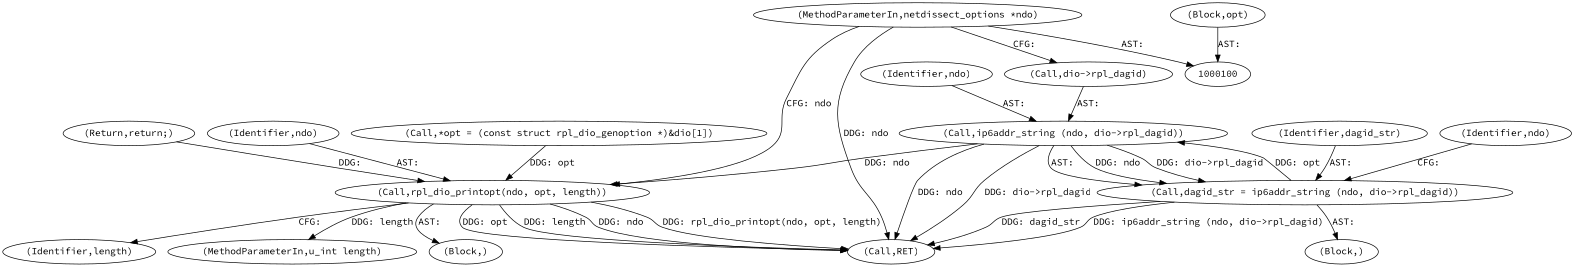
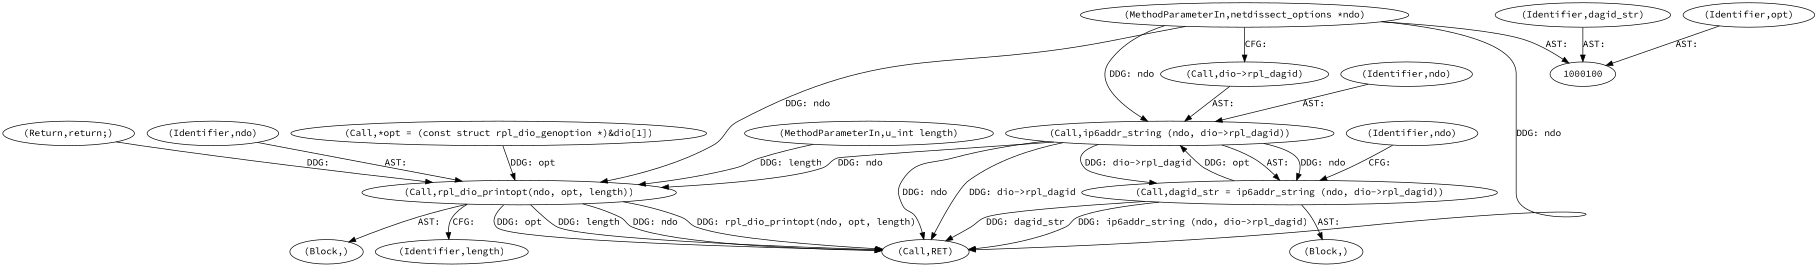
  digraph {
    fontname="Source Code Pro"
    node [fontname="Source Code Pro"]
    edge [fontname="Source Code Pro"]
    n1 [label="(Call,ip6addr_string (ndo, dio->rpl_dagid))"]
    n2 [label="(Call,dagid_str = ip6addr_string (ndo, dio->rpl_dagid))"]
    n3 [label="(Call,rpl_dio_printopt(ndo, opt, length))"]
    n4 [label="(Call,RET)"]
    n5 [label="(Block,)"]
    n6 [label="(Block,)"]
    n7 [label="(Identifier,length)"]
    n8 [label="(Call,dio->rpl_dagid)"]
    n9 [label="(MethodParameterIn,netdissect_options *ndo)"]
    1000100
    n11 [label="(Return,return;)"]
    n12 [label="(Identifier,ndo)"]
    n13 [label="(Identifier,dagid_str)"]
    n14 [label="(Identifier,ndo)"]
-   n15 [label="(Block,opt)"]
+   n15 [label="(Identifier,opt)"]
    n16 [label="(Identifier,ndo)"]
    n17 [label="(Call,*opt = (const struct rpl_dio_genoption *)&dio[1])"]
    n18 [label="(MethodParameterIn,u_int length)"]
    n1 -> n2 [label="AST: "]
    n1 -> n2 [label="DDG: ndo"]
    n1 -> n2 [label="DDG: dio->rpl_dagid"]
    n1 -> n3 [label="DDG: ndo"]
    n1 -> n4 [label="DDG: ndo"]
    n1 -> n4 [label="DDG: dio->rpl_dagid"]
    n2 -> n1 [label="DDG: opt"]
    n2 -> n4 [label="DDG: dagid_str"]
    n2 -> n4 [label="DDG: ip6addr_string (ndo, dio->rpl_dagid)"]
    n2 -> n5 [label="AST: "]
    n3 -> n4 [label="DDG: rpl_dio_printopt(ndo, opt, length)"]
    n3 -> n4 [label="DDG: opt"]
    n3 -> n4 [label="DDG: length"]
    n3 -> n4 [label="DDG: ndo"]
    n3 -> n6 [label="AST: "]
    n3 -> n7 [label="CFG: "]
    n8 -> n1 [label="AST: "]
-   n9 -> n3 [label="CFG: ndo"]
+   n9 -> n1 [label="DDG: ndo"]
+   n9 -> n3 [label="DDG: ndo"]
    n9 -> n4 [label="DDG: ndo"]
    n9 -> n8 [label="CFG: "]
    n9 -> 1000100 [label="AST: "]
    n11 -> n3 [label="DDG: "]
    n12 -> n3 [label="AST: "]
-   n13 -> n2 [label="AST: "]
+   n13 -> 1000100 [label="AST: "]
    n14 -> n1 [label="AST: "]
    n15 -> 1000100 [label="AST: "]
    n16 -> n2 [label="CFG: "]
    n17 -> n3 [label="DDG: opt"]
-   n3 -> n18 [label="DDG: length"]
+   n18 -> n3 [label="DDG: length"]
  }
